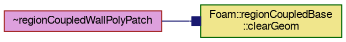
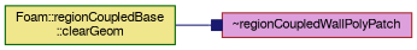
  digraph {
    rankdir=LR
    node [fontname=FreeSans fontsize=10 shape=record style=filled]
    n1 [color=brown fillcolor=plum fontcolor=black height=0.2 label="~regionCoupledWallPolyPatch" width=0.4]
    n2 [color=darkgreen height=0.2 label="Foam::regionCoupledBase\l::clearGeom" width=0.4 fillcolor=khaki]
-   n1 -> n2 [color=midnightblue fontname=FreeSans fontsize=10 labelfontname=FreeSans labelfontsize=10 style=solid arrowhead=box]
+   n2 -> n1 [color=midnightblue fontname=FreeSans fontsize=10 labelfontname=FreeSans labelfontsize=10 style=solid arrowhead=box]
  }
